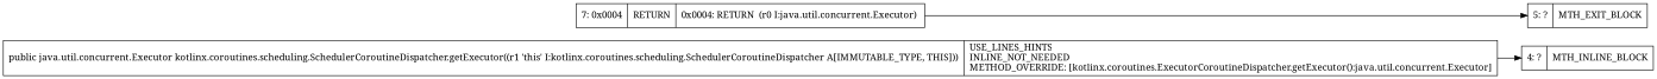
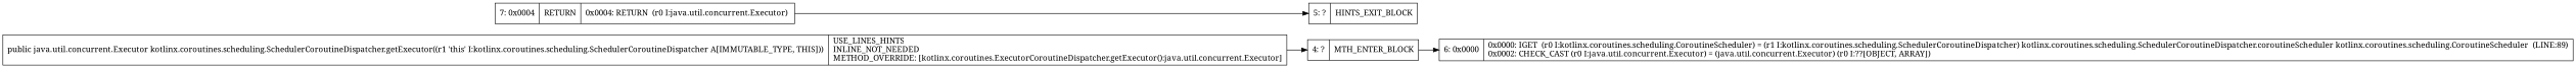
  digraph {
    fontname="Noto Serif"
    rankdir=LR
    node [fontname="Noto Serif" shape=record]
    edge [fontname="Noto Serif"]
-   n1 [label="{4\:\ ?|MTH_INLINE_BLOCK\l}"]
+   n1 [label="{4\:\ ?|MTH_ENTER_BLOCK\l}"]
+   n2 [label="{6\:\ 0x0000|0x0000: IGET  (r0 I:kotlinx.coroutines.scheduling.CoroutineScheduler) = (r1 I:kotlinx.coroutines.scheduling.SchedulerCoroutineDispatcher) kotlinx.coroutines.scheduling.SchedulerCoroutineDispatcher.coroutineScheduler kotlinx.coroutines.scheduling.CoroutineScheduler  (LINE:89)\l0x0002: CHECK_CAST (r0 I:java.util.concurrent.Executor) = (java.util.concurrent.Executor) (r0 I:??[OBJECT, ARRAY]) \l}"]
    n3 [label="{7\:\ 0x0004|RETURN\l|0x0004: RETURN  (r0 I:java.util.concurrent.Executor) \l}"]
-   n4 [label="{5\:\ ?|MTH_EXIT_BLOCK\l}"]
+   n4 [label="{5\:\ ?|HINTS_EXIT_BLOCK\l}"]
    n5 [label="{public java.util.concurrent.Executor kotlinx.coroutines.scheduling.SchedulerCoroutineDispatcher.getExecutor((r1 'this' I:kotlinx.coroutines.scheduling.SchedulerCoroutineDispatcher A[IMMUTABLE_TYPE, THIS]))  | USE_LINES_HINTS\lINLINE_NOT_NEEDED\lMETHOD_OVERRIDE: [kotlinx.coroutines.ExecutorCoroutineDispatcher.getExecutor():java.util.concurrent.Executor]\l}"]
+   n1 -> n2
    n3 -> n4
    n5 -> n1
  }
